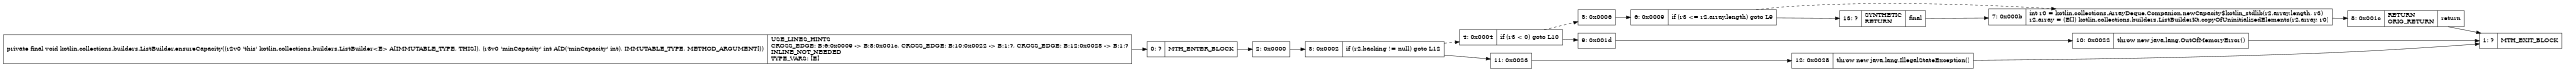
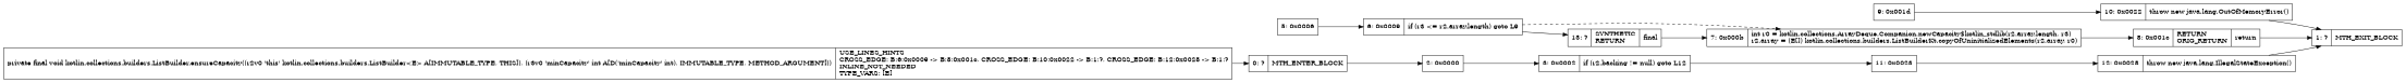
  digraph {
    rankdir=LR
    node [shape=record]
    n1 [label="{0\:\ ?|MTH_ENTER_BLOCK\l}"]
    n2 [label="{2\:\ 0x0000}"]
    n3 [label="{3\:\ 0x0002|if (r2.backing != null) goto L12\l}"]
-   n4 [label="{4\:\ 0x0004|if (r3 \< 0) goto L10\l}"]
    n5 [label="{11\:\ 0x0023}"]
    n6 [label="{5\:\ 0x0006}"]
    n7 [label="{9\:\ 0x001d}"]
    n8 [label="{12\:\ 0x0028|throw new java.lang.IllegalStateException()\l}"]
    n9 [label="{6\:\ 0x0009|if (r3 \<= r2.array.length) goto L9\l}"]
    n10 [label="{10\:\ 0x0022|throw new java.lang.OutOfMemoryError()\l}"]
    n11 [label="{7\:\ 0x000b|int r0 = kotlin.collections.ArrayDeque.Companion.newCapacity$kotlin_stdlib(r2.array.length, r3)\lr2.array = (E[]) kotlin.collections.builders.ListBuilderKt.copyOfUninitializedElements(r2.array, r0)\l}"]
    n12 [label="{13\:\ ?|SYNTHETIC\lRETURN\l|final\l}"]
    n13 [label="{8\:\ 0x001c|RETURN\lORIG_RETURN\l|return\l}"]
    n14 [label="{1\:\ ?|MTH_EXIT_BLOCK\l}"]
    n15 [label="{private final void kotlin.collections.builders.ListBuilder.ensureCapacity((r2v0 'this' kotlin.collections.builders.ListBuilder\<E\> A[IMMUTABLE_TYPE, THIS]), (r3v0 'minCapacity' int A[D('minCapacity' int), IMMUTABLE_TYPE, METHOD_ARGUMENT]))  | USE_LINES_HINTS\lCROSS_EDGE: B:6:0x0009 \-\> B:8:0x001c, CROSS_EDGE: B:10:0x0022 \-\> B:1:?, CROSS_EDGE: B:12:0x0028 \-\> B:1:?\lINLINE_NOT_NEEDED\lTYPE_VARS: [E]\l}"]
    n1 -> n2
    n2 -> n3
-   n3 -> n4 [style=dashed]
    n3 -> n5
-   n4 -> n6 [style=dashed]
-   n4 -> n7
    n5 -> n8
    n6 -> n9
    n7 -> n10
    n8 -> n14
    n9 -> n11 [style=dashed]
    n9 -> n12
    n10 -> n14
    n11 -> n13
    n12 -> n11
    n13 -> n14
    n15 -> n1
  }
